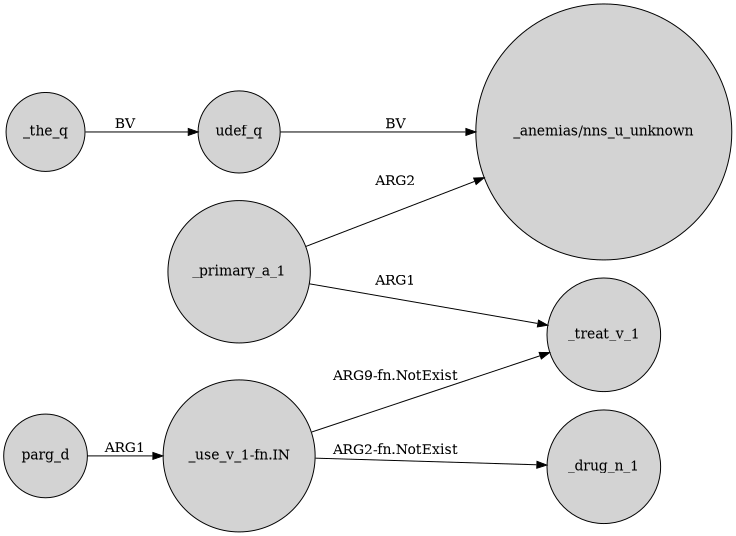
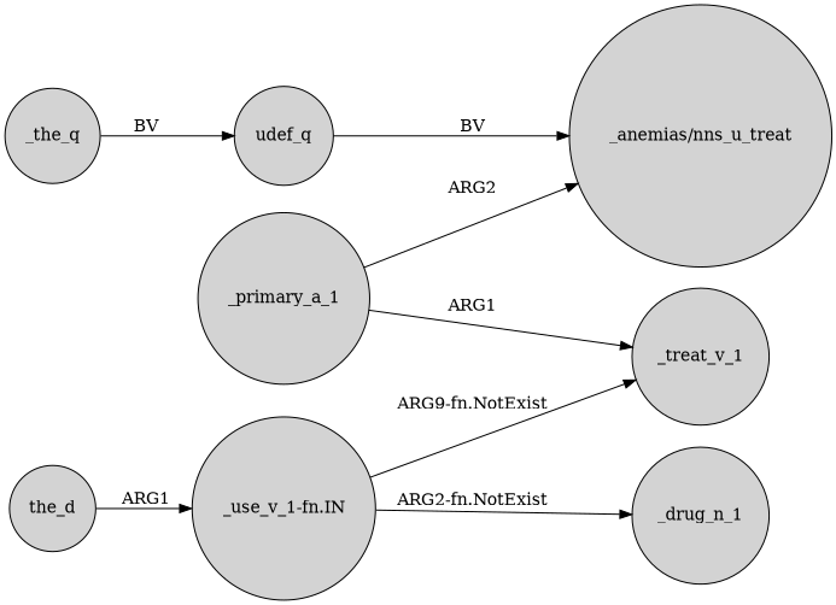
  digraph {
    rankdir=LR
    node [shape=circle style=filled]
    udef_q
-   "_anemias/nns_u_unknown"
-   parg_d
+   "_anemias/nns_u_unknown" [label="_anemias/nns_u_treat"]
+   parg_d [label=the_d]
    "_use_v_1-fn.IN"
    _treat_v_1
    _drug_n_1
    _primary_a_1
    _the_q
    udef_q -> "_anemias/nns_u_unknown" [label=BV]
    parg_d -> "_use_v_1-fn.IN" [label=ARG1]
    "_use_v_1-fn.IN" -> _treat_v_1 [label="ARG9-fn.NotExist"]
    "_use_v_1-fn.IN" -> _drug_n_1 [label="ARG2-fn.NotExist"]
    _primary_a_1 -> "_anemias/nns_u_unknown" [label=ARG2]
    _primary_a_1 -> _treat_v_1 [label=ARG1]
    _the_q -> udef_q [label=BV]
  }
